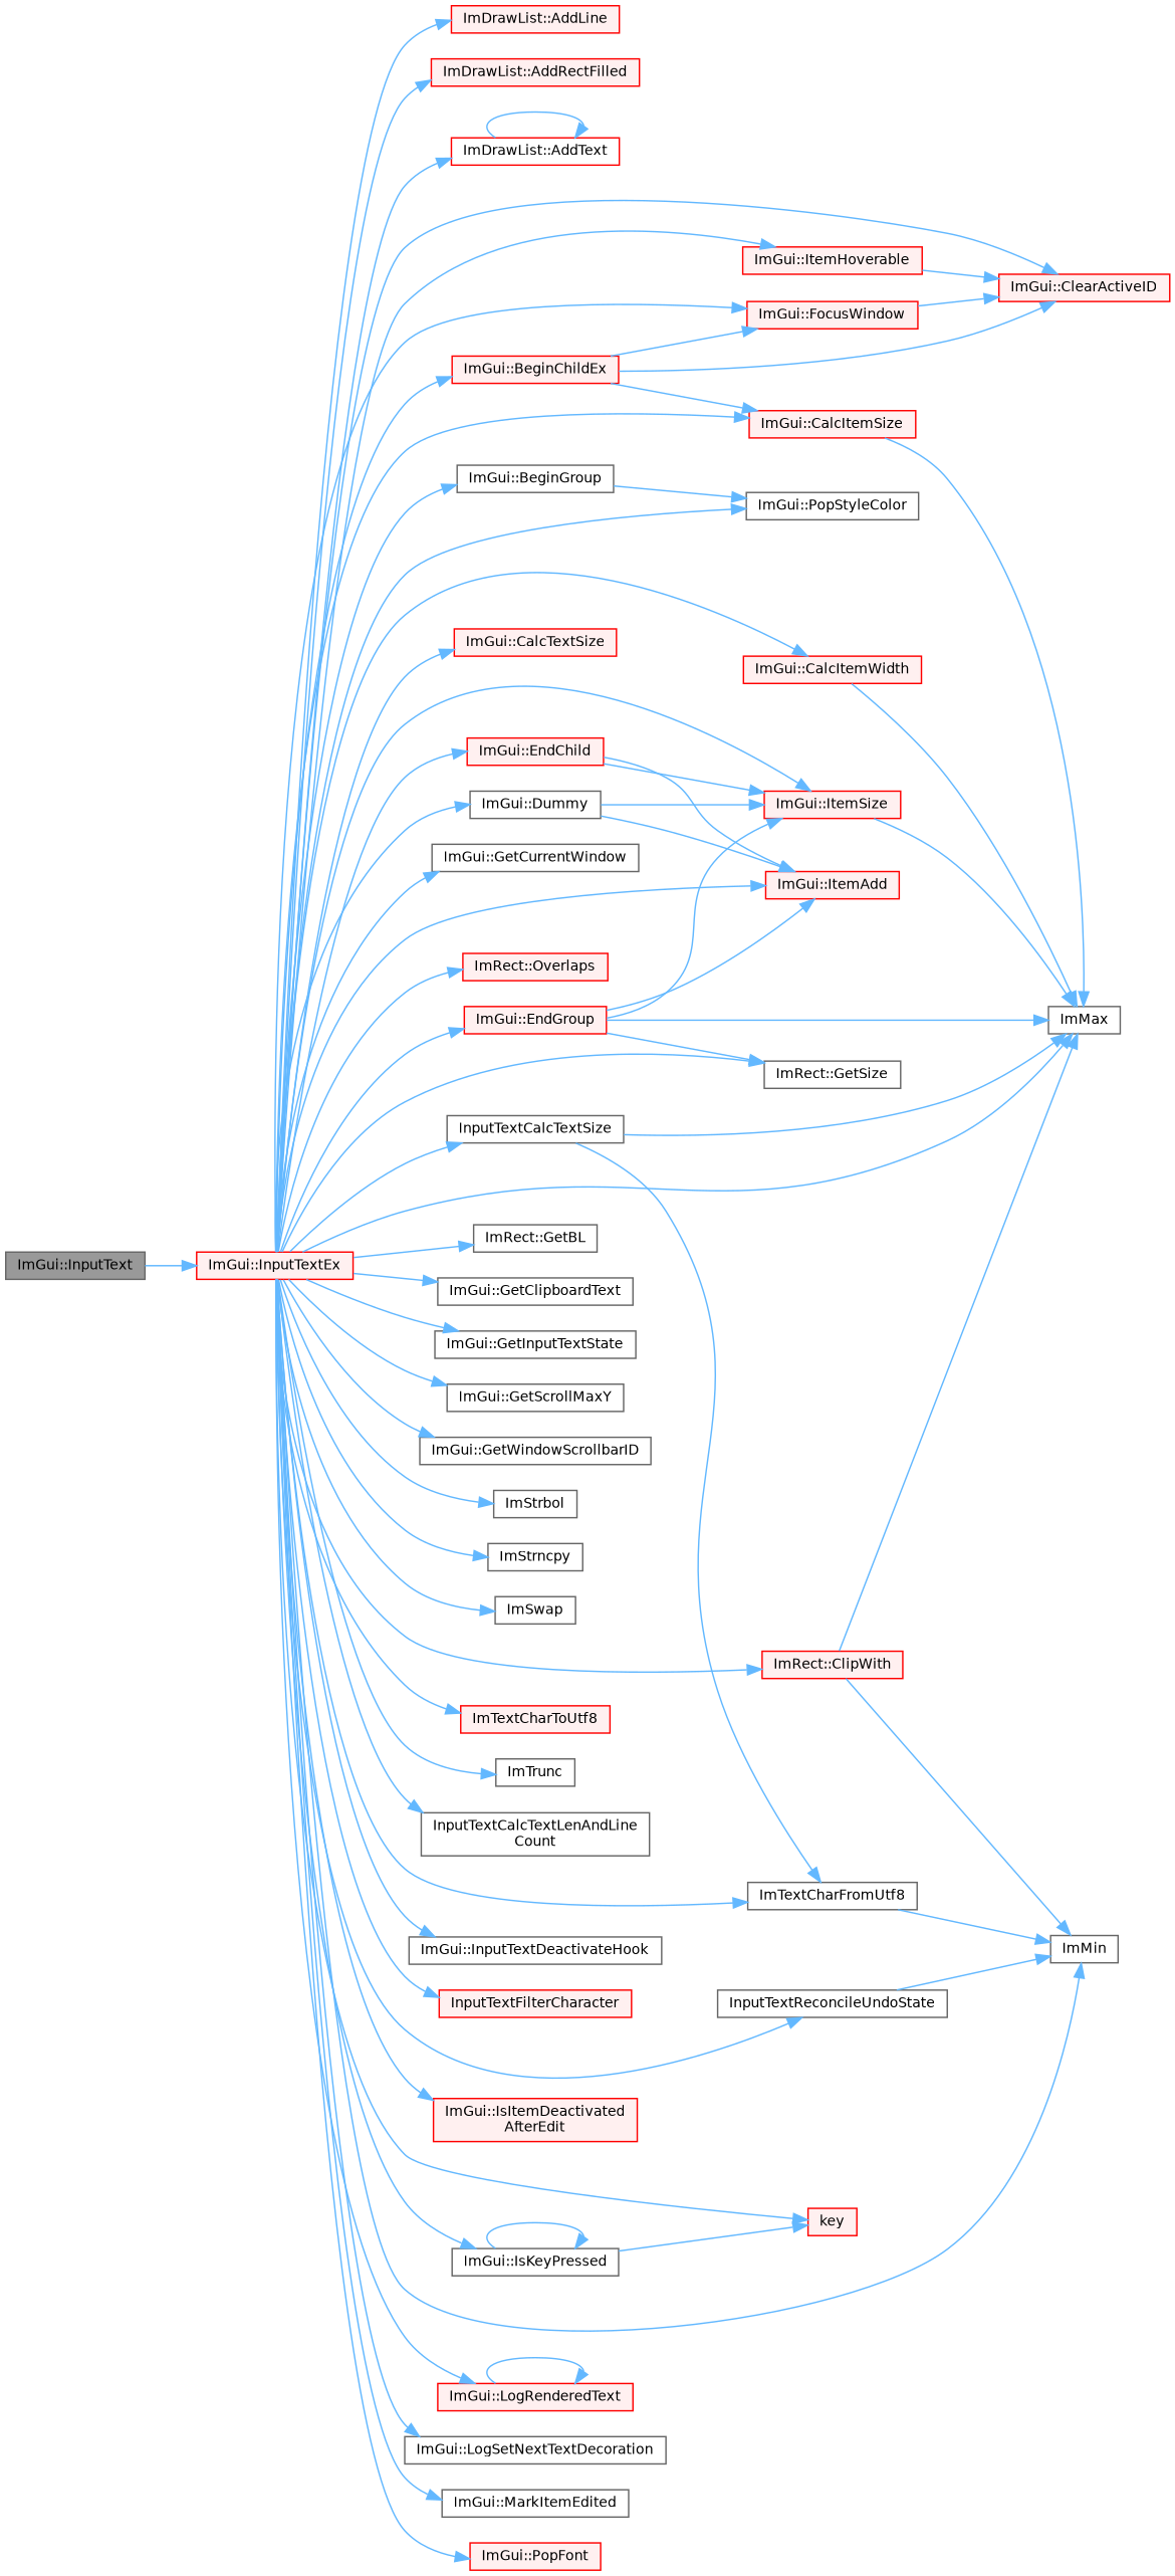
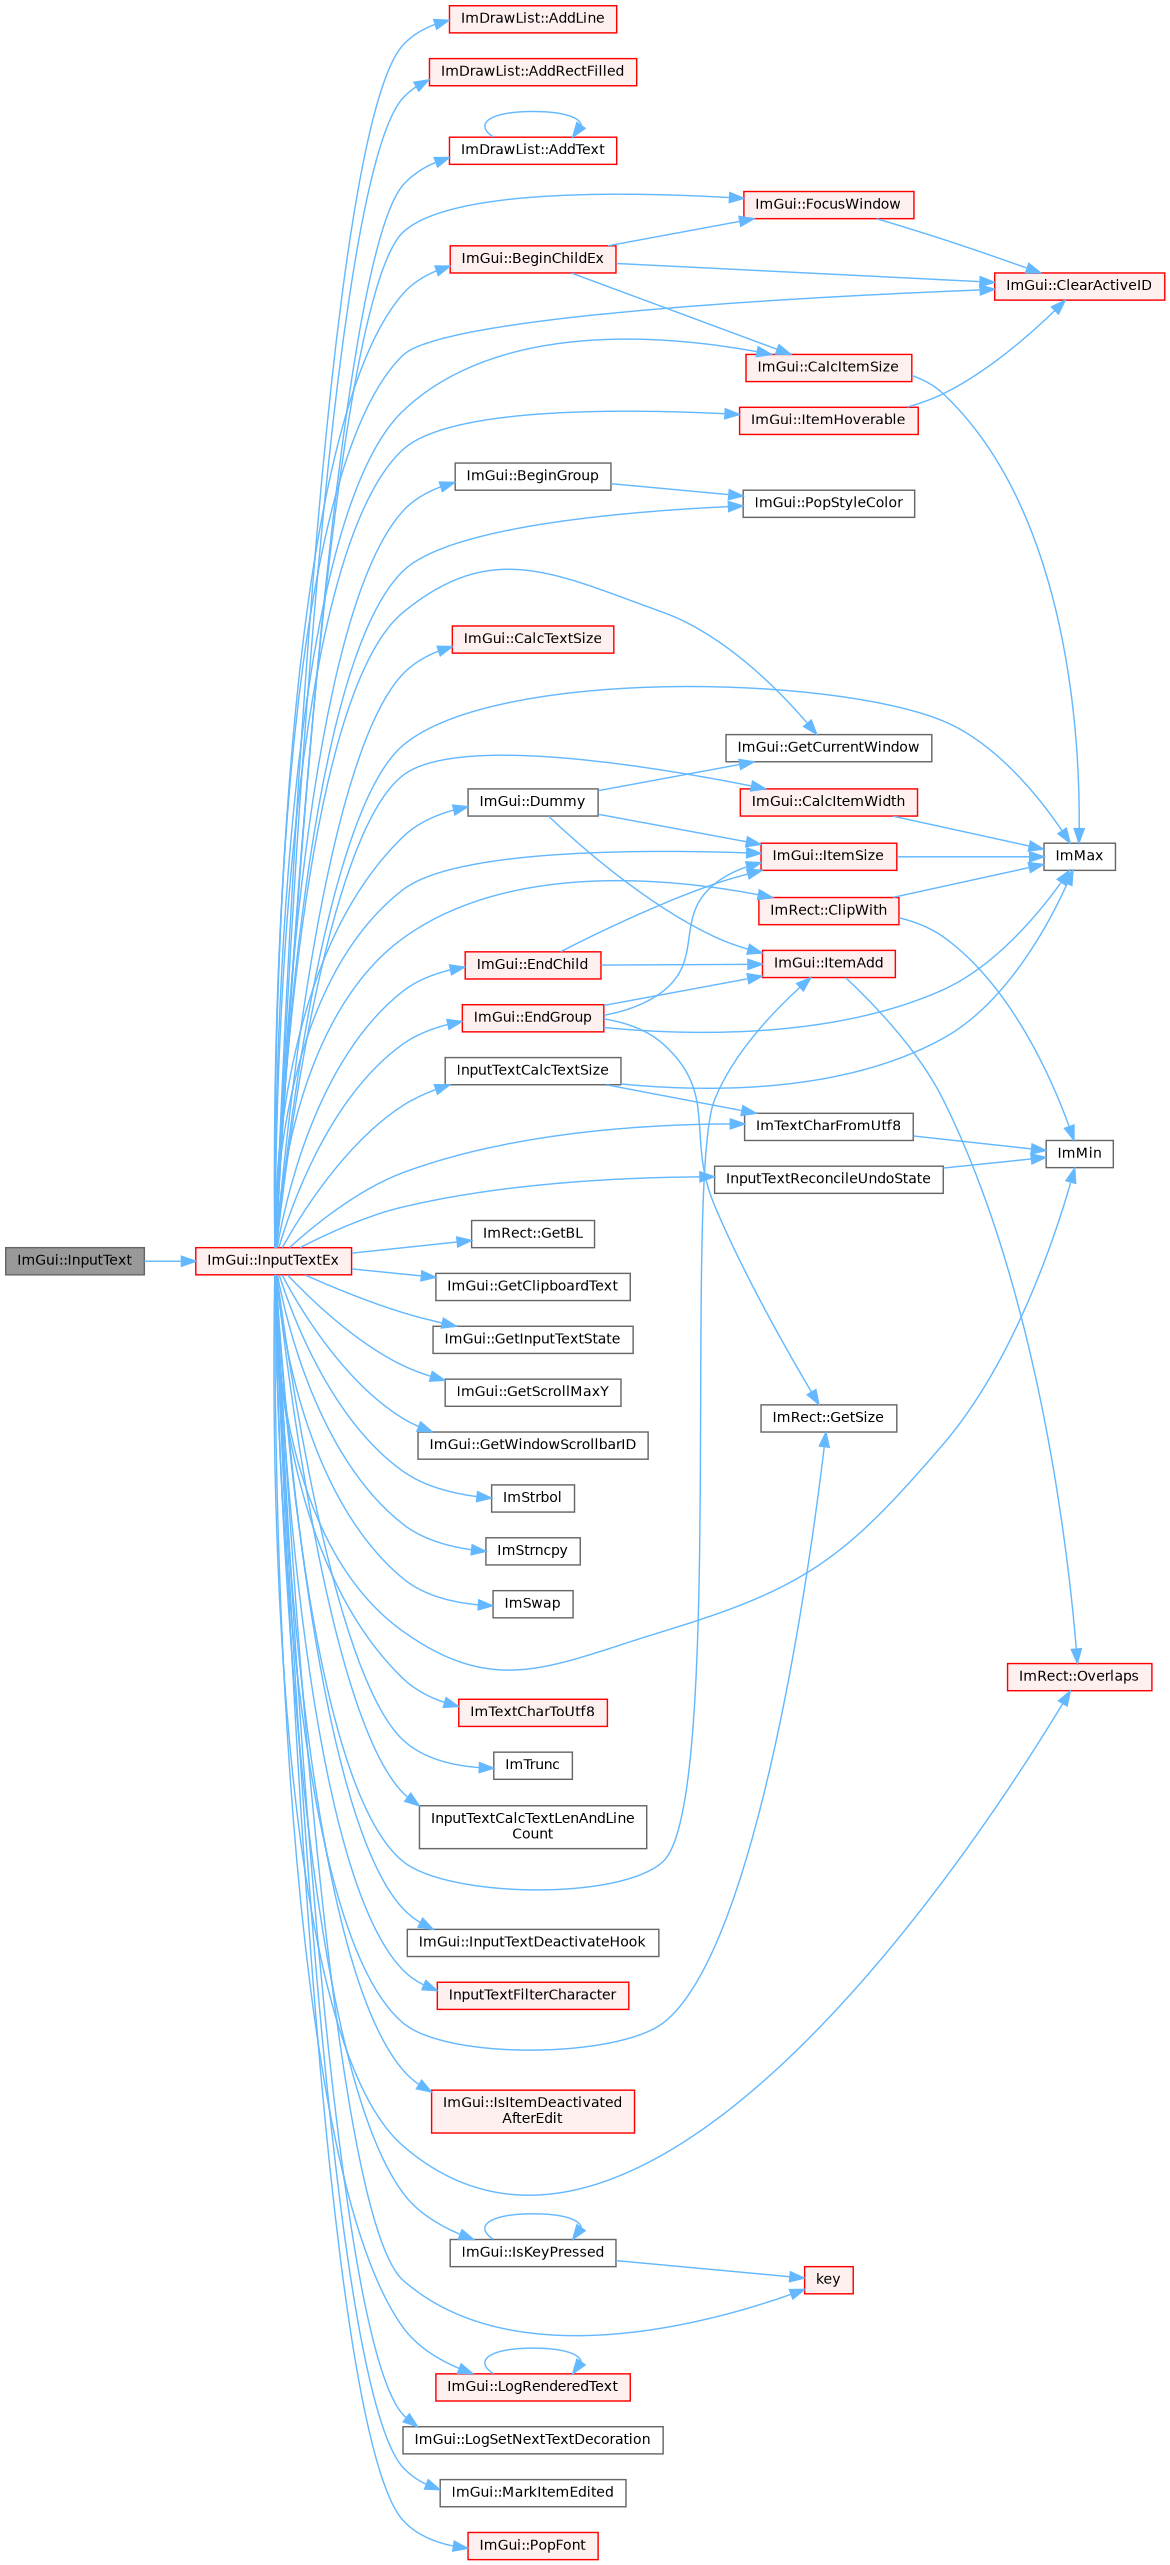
  digraph {
    rankdir=LR
    node [color=grey40 fillcolor=white fontname=Helvetica fontsize=10 shape=box style=filled]
    edge [color=steelblue1 fontname=Helvetica fontsize=10 labelfontname=Helvetica labelfontsize=10 style=solid]
    n1 [color=gray40 fillcolor=grey60 fontcolor=black height=0.2 label="ImGui::InputText" width=0.4]
    n2 [color=red fillcolor="#FFF0F0" height=0.2 label="ImGui::InputTextEx" width=0.4]
    n3 [color=red fillcolor="#FFF0F0" height=0.2 label="ImDrawList::AddLine" width=0.4]
    n4 [color=red fillcolor="#FFF0F0" height=0.2 label="ImDrawList::AddRectFilled" width=0.4]
    n5 [color=red height=0.2 label="ImDrawList::AddText" width=0.4]
    n6 [color=red fillcolor="#FFF0F0" height=0.2 label="ImGui::BeginChildEx" width=0.4]
    n7 [color=red fillcolor="#FFF0F0" height=0.2 label="ImGui::CalcItemSize" width=0.4]
    n8 [height=0.2 label=ImMax width=0.4]
    n9 [color=red fillcolor="#FFF0F0" height=0.2 label="ImGui::ClearActiveID" width=0.4]
    n10 [color=red fillcolor="#FFF0F0" height=0.2 label="ImGui::FocusWindow" width=0.4]
    n11 [height=0.2 label="ImGui::PopStyleColor" width=0.4]
    n12 [height=0.2 label="ImGui::BeginGroup" width=0.4]
    n13 [color=red fillcolor="#FFF0F0" height=0.2 label="ImGui::CalcItemWidth" width=0.4]
    n14 [color=red fillcolor="#FFF0F0" height=0.2 label="ImGui::CalcTextSize" width=0.4]
    n15 [color=red fillcolor="#FFF0F0" height=0.2 label="ImRect::ClipWith" width=0.4]
    n16 [height=0.2 label=ImMin width=0.4]
    n17 [height=0.2 label="ImGui::Dummy" width=0.4]
    n18 [height=0.2 label="ImGui::GetCurrentWindow" width=0.4]
    n19 [color=red fillcolor="#FFF0F0" height=0.2 label="ImGui::ItemAdd" width=0.4]
    n20 [color=red fillcolor="#FFF0F0" height=0.2 label="ImRect::Overlaps" width=0.4]
    n21 [color=red fillcolor="#FFF0F0" height=0.2 label="ImGui::ItemSize" width=0.4]
    n22 [color=red fillcolor="#FFF0F0" height=0.2 label="ImGui::EndChild" width=0.4]
    n23 [color=red fillcolor="#FFF0F0" height=0.2 label="ImGui::EndGroup" width=0.4]
    n24 [height=0.2 label="ImRect::GetSize" width=0.4]
    n25 [height=0.2 label="ImRect::GetBL" width=0.4]
    n26 [height=0.2 label="ImGui::GetClipboardText" width=0.4]
    n27 [height=0.2 label="ImGui::GetInputTextState" width=0.4]
    n28 [height=0.2 label="ImGui::GetScrollMaxY" width=0.4]
    n29 [height=0.2 label="ImGui::GetWindowScrollbarID" width=0.4]
    n30 [height=0.2 label=ImStrbol width=0.4]
    n31 [height=0.2 label=ImStrncpy width=0.4]
    n32 [height=0.2 label=ImSwap width=0.4]
    n33 [height=0.2 label=ImTextCharFromUtf8 width=0.4]
    n34 [color=red fillcolor="#FFF0F0" height=0.2 label=ImTextCharToUtf8 width=0.4]
    n35 [height=0.2 label=ImTrunc width=0.4]
    n36 [height=0.2 label="InputTextCalcTextLenAndLine\lCount" width=0.4]
    n37 [height=0.2 label=InputTextCalcTextSize width=0.4]
    n38 [height=0.2 label="ImGui::InputTextDeactivateHook" width=0.4]
    n39 [color=red fillcolor="#FFF0F0" height=0.2 label=InputTextFilterCharacter width=0.4]
    n40 [height=0.2 label=InputTextReconcileUndoState width=0.4]
    n41 [color=red fillcolor="#FFF0F0" height=0.2 label="ImGui::IsItemDeactivated\lAfterEdit" width=0.4]
    n42 [height=0.2 label="ImGui::IsKeyPressed" width=0.4]
    n43 [color=red fillcolor="#FFF0F0" height=0.2 label=key width=0.4]
    n44 [color=red fillcolor="#FFF0F0" height=0.2 label="ImGui::ItemHoverable" width=0.4]
    n45 [color=red fillcolor="#FFF0F0" height=0.2 label="ImGui::LogRenderedText" width=0.4]
    n46 [height=0.2 label="ImGui::LogSetNextTextDecoration" width=0.4]
    n47 [height=0.2 label="ImGui::MarkItemEdited" width=0.4]
    n48 [color=red fillcolor="#FFF0F0" height=0.2 label="ImGui::PopFont" width=0.4]
    n1 -> n2
    n2 -> n3
    n2 -> n4
    n2 -> n5
    n2 -> n6
    n2 -> n7
    n2 -> n8
    n2 -> n9
    n2 -> n10
    n2 -> n11
    n2 -> n12
    n2 -> n13
    n2 -> n14
    n2 -> n15
    n2 -> n16
    n2 -> n17
    n2 -> n18
    n2 -> n19
    n2 -> n20
    n2 -> n21
    n2 -> n22
    n2 -> n23
    n2 -> n24
    n2 -> n25
    n2 -> n26
    n2 -> n27
    n2 -> n28
    n2 -> n29
    n2 -> n30
    n2 -> n31
    n2 -> n32
    n2 -> n33
    n2 -> n34
    n2 -> n35
    n2 -> n36
    n2 -> n37
    n2 -> n38
    n2 -> n39
    n2 -> n40
    n2 -> n41
    n2 -> n42
    n2 -> n43
    n2 -> n44
    n2 -> n45
    n2 -> n46
    n2 -> n47
    n2 -> n48
    n5 -> n5
    n6 -> n7
    n6 -> n9
    n6 -> n10
    n7 -> n8
    n10 -> n9
    n12 -> n11
    n13 -> n8
    n15 -> n8
    n15 -> n16
+   n17 -> n18
    n17 -> n19
    n17 -> n21
+   n19 -> n20
    n21 -> n8
    n22 -> n19
    n22 -> n21
    n23 -> n8
    n23 -> n19
    n23 -> n21
    n23 -> n24
    n33 -> n16
    n37 -> n8
    n37 -> n33
    n40 -> n16
    n42 -> n42
    n42 -> n43
    n44 -> n9
    n45 -> n45
  }
